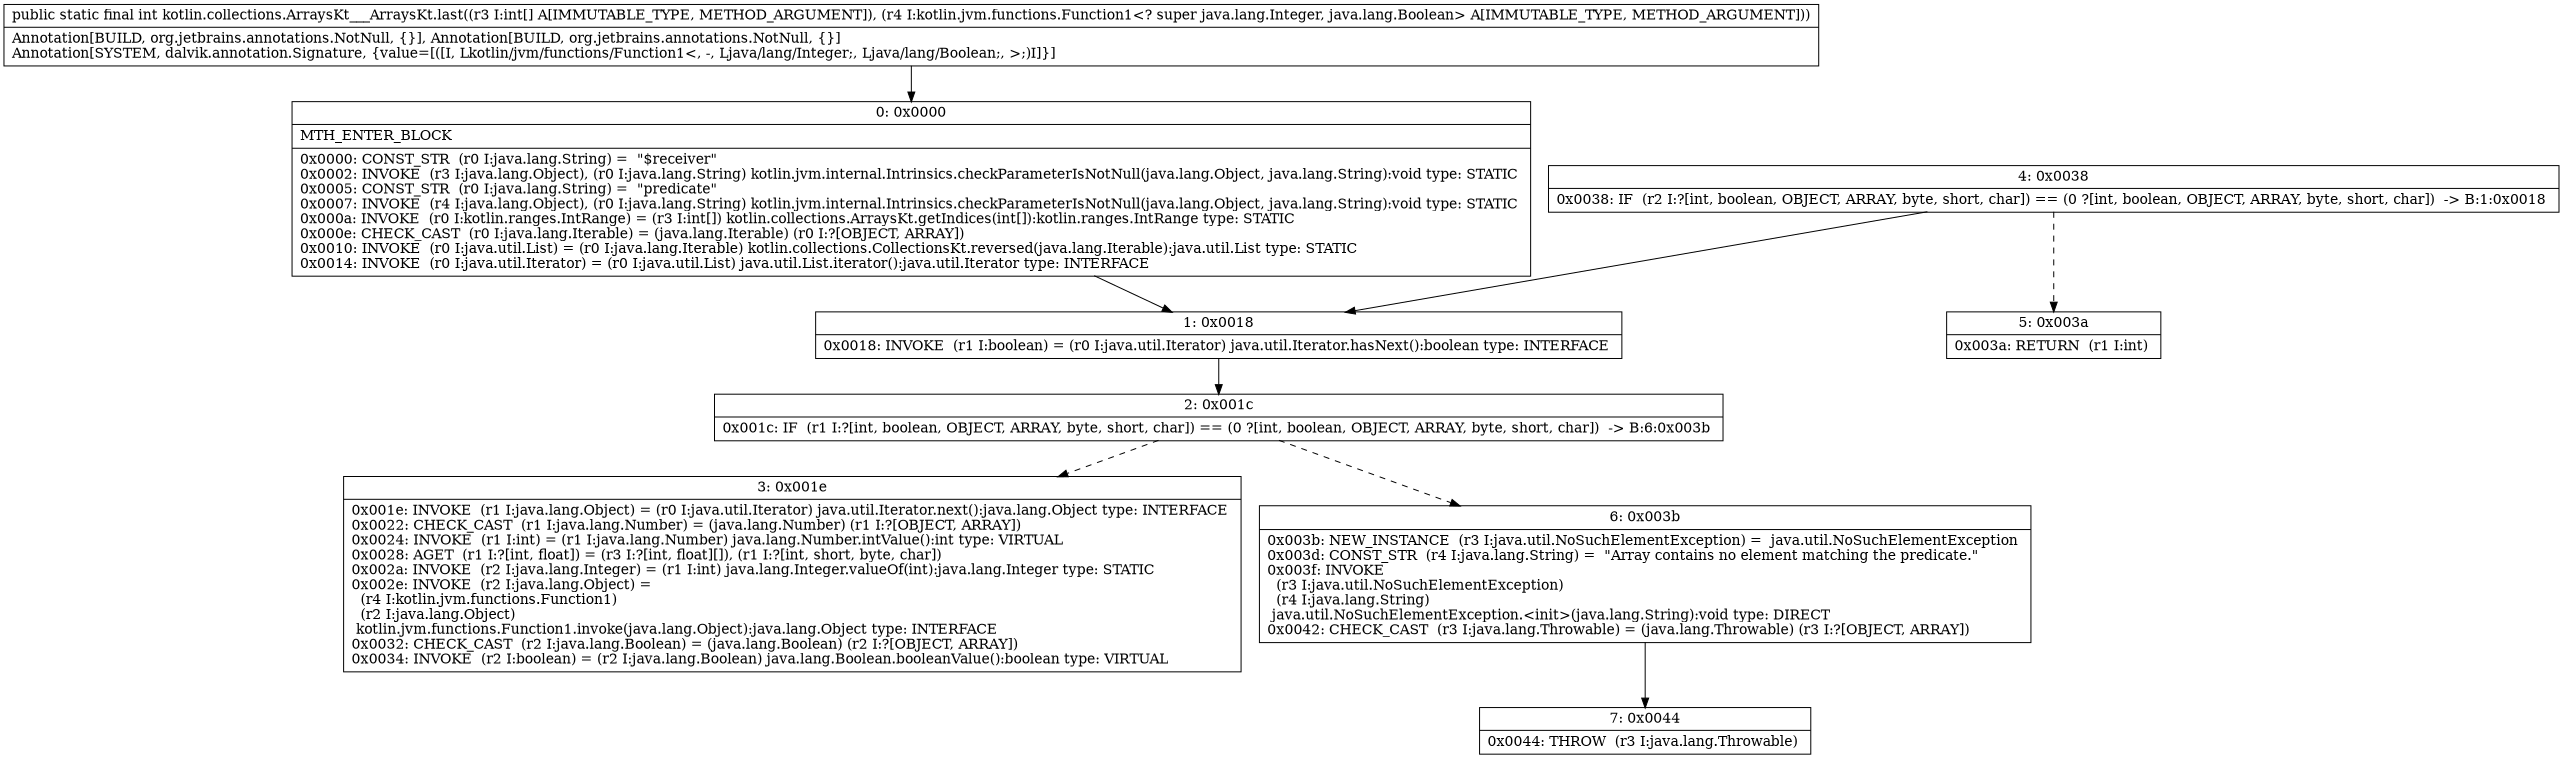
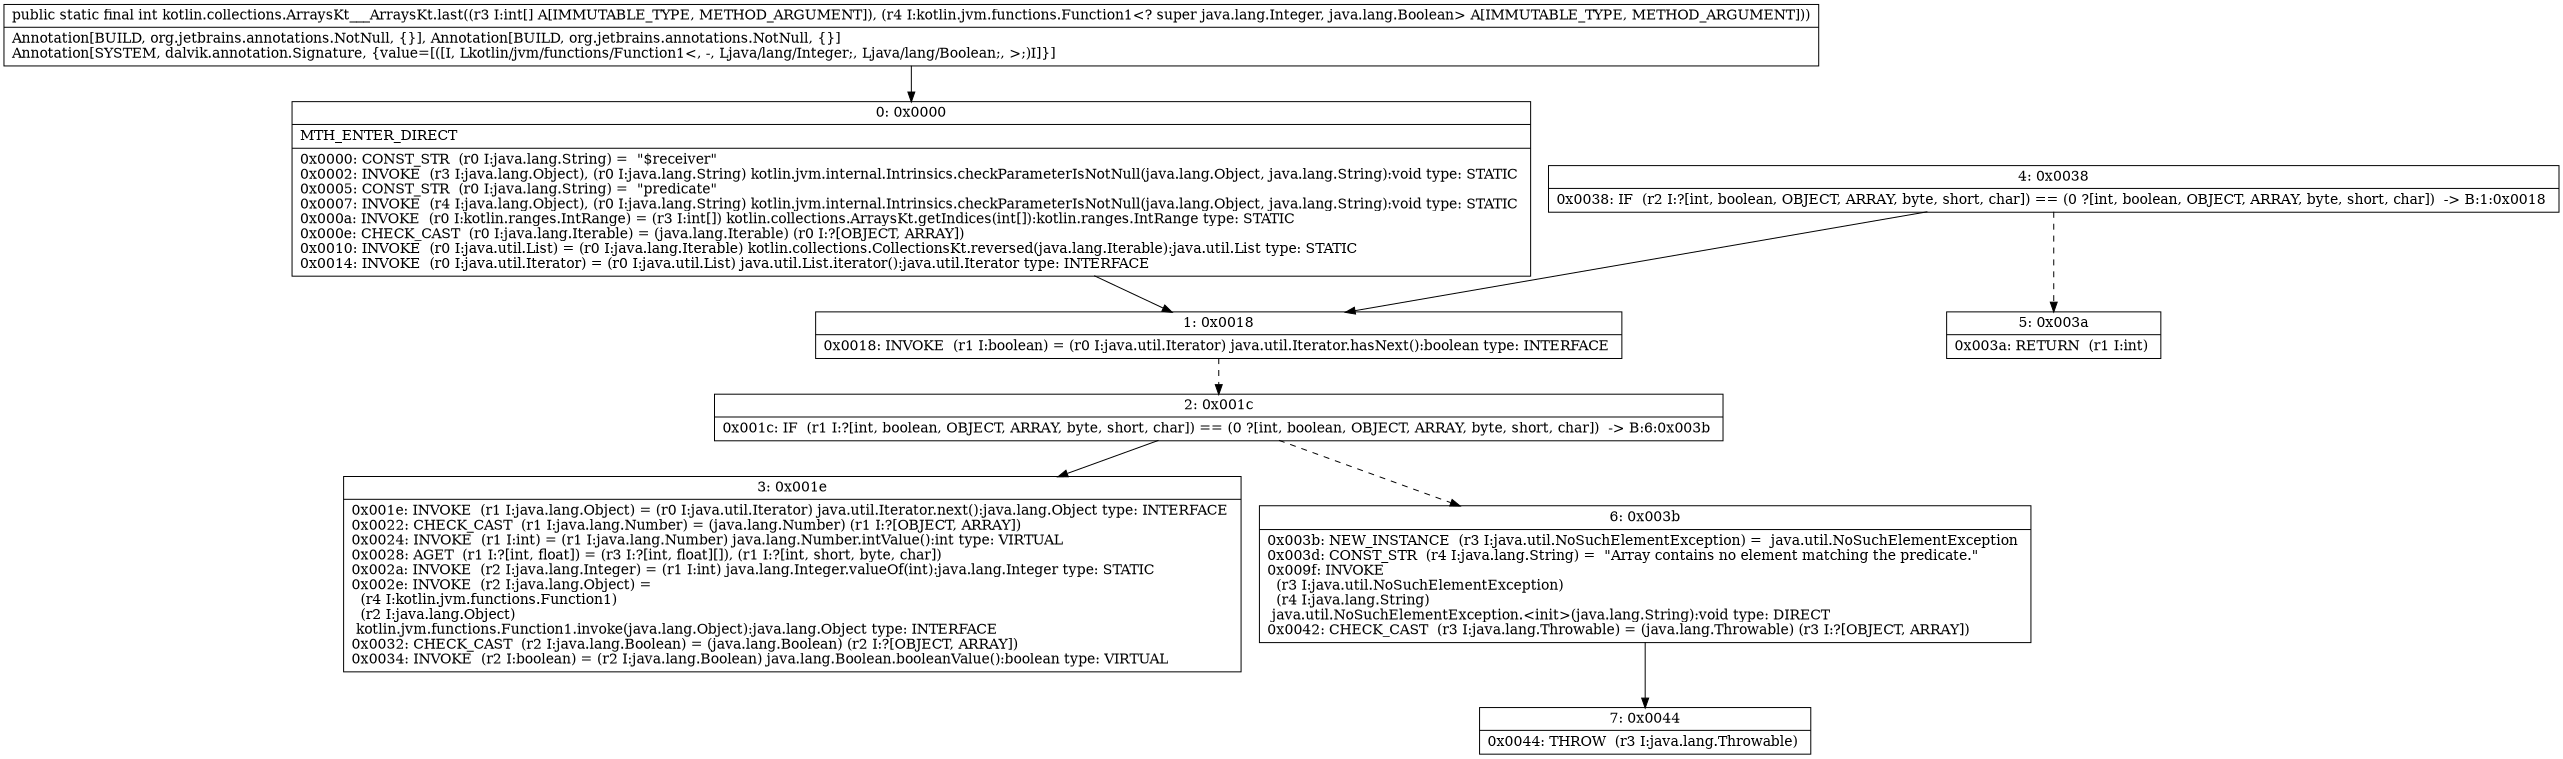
  digraph {
    node [shape=record]
-   n1 [label="{0\:\ 0x0000|MTH_ENTER_BLOCK\l|0x0000: CONST_STR  (r0 I:java.lang.String) =  \"$receiver\" \l0x0002: INVOKE  (r3 I:java.lang.Object), (r0 I:java.lang.String) kotlin.jvm.internal.Intrinsics.checkParameterIsNotNull(java.lang.Object, java.lang.String):void type: STATIC \l0x0005: CONST_STR  (r0 I:java.lang.String) =  \"predicate\" \l0x0007: INVOKE  (r4 I:java.lang.Object), (r0 I:java.lang.String) kotlin.jvm.internal.Intrinsics.checkParameterIsNotNull(java.lang.Object, java.lang.String):void type: STATIC \l0x000a: INVOKE  (r0 I:kotlin.ranges.IntRange) = (r3 I:int[]) kotlin.collections.ArraysKt.getIndices(int[]):kotlin.ranges.IntRange type: STATIC \l0x000e: CHECK_CAST  (r0 I:java.lang.Iterable) = (java.lang.Iterable) (r0 I:?[OBJECT, ARRAY]) \l0x0010: INVOKE  (r0 I:java.util.List) = (r0 I:java.lang.Iterable) kotlin.collections.CollectionsKt.reversed(java.lang.Iterable):java.util.List type: STATIC \l0x0014: INVOKE  (r0 I:java.util.Iterator) = (r0 I:java.util.List) java.util.List.iterator():java.util.Iterator type: INTERFACE \l}"]
+   n1 [label="{0\:\ 0x0000|MTH_ENTER_DIRECT\l|0x0000: CONST_STR  (r0 I:java.lang.String) =  \"$receiver\" \l0x0002: INVOKE  (r3 I:java.lang.Object), (r0 I:java.lang.String) kotlin.jvm.internal.Intrinsics.checkParameterIsNotNull(java.lang.Object, java.lang.String):void type: STATIC \l0x0005: CONST_STR  (r0 I:java.lang.String) =  \"predicate\" \l0x0007: INVOKE  (r4 I:java.lang.Object), (r0 I:java.lang.String) kotlin.jvm.internal.Intrinsics.checkParameterIsNotNull(java.lang.Object, java.lang.String):void type: STATIC \l0x000a: INVOKE  (r0 I:kotlin.ranges.IntRange) = (r3 I:int[]) kotlin.collections.ArraysKt.getIndices(int[]):kotlin.ranges.IntRange type: STATIC \l0x000e: CHECK_CAST  (r0 I:java.lang.Iterable) = (java.lang.Iterable) (r0 I:?[OBJECT, ARRAY]) \l0x0010: INVOKE  (r0 I:java.util.List) = (r0 I:java.lang.Iterable) kotlin.collections.CollectionsKt.reversed(java.lang.Iterable):java.util.List type: STATIC \l0x0014: INVOKE  (r0 I:java.util.Iterator) = (r0 I:java.util.List) java.util.List.iterator():java.util.Iterator type: INTERFACE \l}"]
    n2 [label="{1\:\ 0x0018|0x0018: INVOKE  (r1 I:boolean) = (r0 I:java.util.Iterator) java.util.Iterator.hasNext():boolean type: INTERFACE \l}"]
    n3 [label="{2\:\ 0x001c|0x001c: IF  (r1 I:?[int, boolean, OBJECT, ARRAY, byte, short, char]) == (0 ?[int, boolean, OBJECT, ARRAY, byte, short, char])  \-\> B:6:0x003b \l}"]
    n4 [label="{3\:\ 0x001e|0x001e: INVOKE  (r1 I:java.lang.Object) = (r0 I:java.util.Iterator) java.util.Iterator.next():java.lang.Object type: INTERFACE \l0x0022: CHECK_CAST  (r1 I:java.lang.Number) = (java.lang.Number) (r1 I:?[OBJECT, ARRAY]) \l0x0024: INVOKE  (r1 I:int) = (r1 I:java.lang.Number) java.lang.Number.intValue():int type: VIRTUAL \l0x0028: AGET  (r1 I:?[int, float]) = (r3 I:?[int, float][]), (r1 I:?[int, short, byte, char]) \l0x002a: INVOKE  (r2 I:java.lang.Integer) = (r1 I:int) java.lang.Integer.valueOf(int):java.lang.Integer type: STATIC \l0x002e: INVOKE  (r2 I:java.lang.Object) = \l  (r4 I:kotlin.jvm.functions.Function1)\l  (r2 I:java.lang.Object)\l kotlin.jvm.functions.Function1.invoke(java.lang.Object):java.lang.Object type: INTERFACE \l0x0032: CHECK_CAST  (r2 I:java.lang.Boolean) = (java.lang.Boolean) (r2 I:?[OBJECT, ARRAY]) \l0x0034: INVOKE  (r2 I:boolean) = (r2 I:java.lang.Boolean) java.lang.Boolean.booleanValue():boolean type: VIRTUAL \l}"]
-   n5 [label="{6\:\ 0x003b|0x003b: NEW_INSTANCE  (r3 I:java.util.NoSuchElementException) =  java.util.NoSuchElementException \l0x003d: CONST_STR  (r4 I:java.lang.String) =  \"Array contains no element matching the predicate.\" \l0x003f: INVOKE  \l  (r3 I:java.util.NoSuchElementException)\l  (r4 I:java.lang.String)\l java.util.NoSuchElementException.\<init\>(java.lang.String):void type: DIRECT \l0x0042: CHECK_CAST  (r3 I:java.lang.Throwable) = (java.lang.Throwable) (r3 I:?[OBJECT, ARRAY]) \l}"]
+   n5 [label="{6\:\ 0x003b|0x003b: NEW_INSTANCE  (r3 I:java.util.NoSuchElementException) =  java.util.NoSuchElementException \l0x003d: CONST_STR  (r4 I:java.lang.String) =  \"Array contains no element matching the predicate.\" \l0x009f: INVOKE  \l  (r3 I:java.util.NoSuchElementException)\l  (r4 I:java.lang.String)\l java.util.NoSuchElementException.\<init\>(java.lang.String):void type: DIRECT \l0x0042: CHECK_CAST  (r3 I:java.lang.Throwable) = (java.lang.Throwable) (r3 I:?[OBJECT, ARRAY]) \l}"]
    n6 [label="{7\:\ 0x0044|0x0044: THROW  (r3 I:java.lang.Throwable) \l}"]
    n7 [label="{4\:\ 0x0038|0x0038: IF  (r2 I:?[int, boolean, OBJECT, ARRAY, byte, short, char]) == (0 ?[int, boolean, OBJECT, ARRAY, byte, short, char])  \-\> B:1:0x0018 \l}"]
    n8 [label="{5\:\ 0x003a|0x003a: RETURN  (r1 I:int) \l}"]
    n9 [label="{public static final int kotlin.collections.ArraysKt___ArraysKt.last((r3 I:int[] A[IMMUTABLE_TYPE, METHOD_ARGUMENT]), (r4 I:kotlin.jvm.functions.Function1\<? super java.lang.Integer, java.lang.Boolean\> A[IMMUTABLE_TYPE, METHOD_ARGUMENT]))  | Annotation[BUILD, org.jetbrains.annotations.NotNull, \{\}], Annotation[BUILD, org.jetbrains.annotations.NotNull, \{\}]\lAnnotation[SYSTEM, dalvik.annotation.Signature, \{value=[([I, Lkotlin\/jvm\/functions\/Function1\<, \-, Ljava\/lang\/Integer;, Ljava\/lang\/Boolean;, \>;)I]\}]\l}"]
    n1 -> n2
-   n2 -> n3
-   n3 -> n4 [style=dashed]
+   n2 -> n3 [style=dashed]
+   n3 -> n4 [style=solid]
    n3 -> n5 [style=dashed]
    n5 -> n6
    n7 -> n2
    n7 -> n8 [style=dashed]
    n9 -> n1
  }
